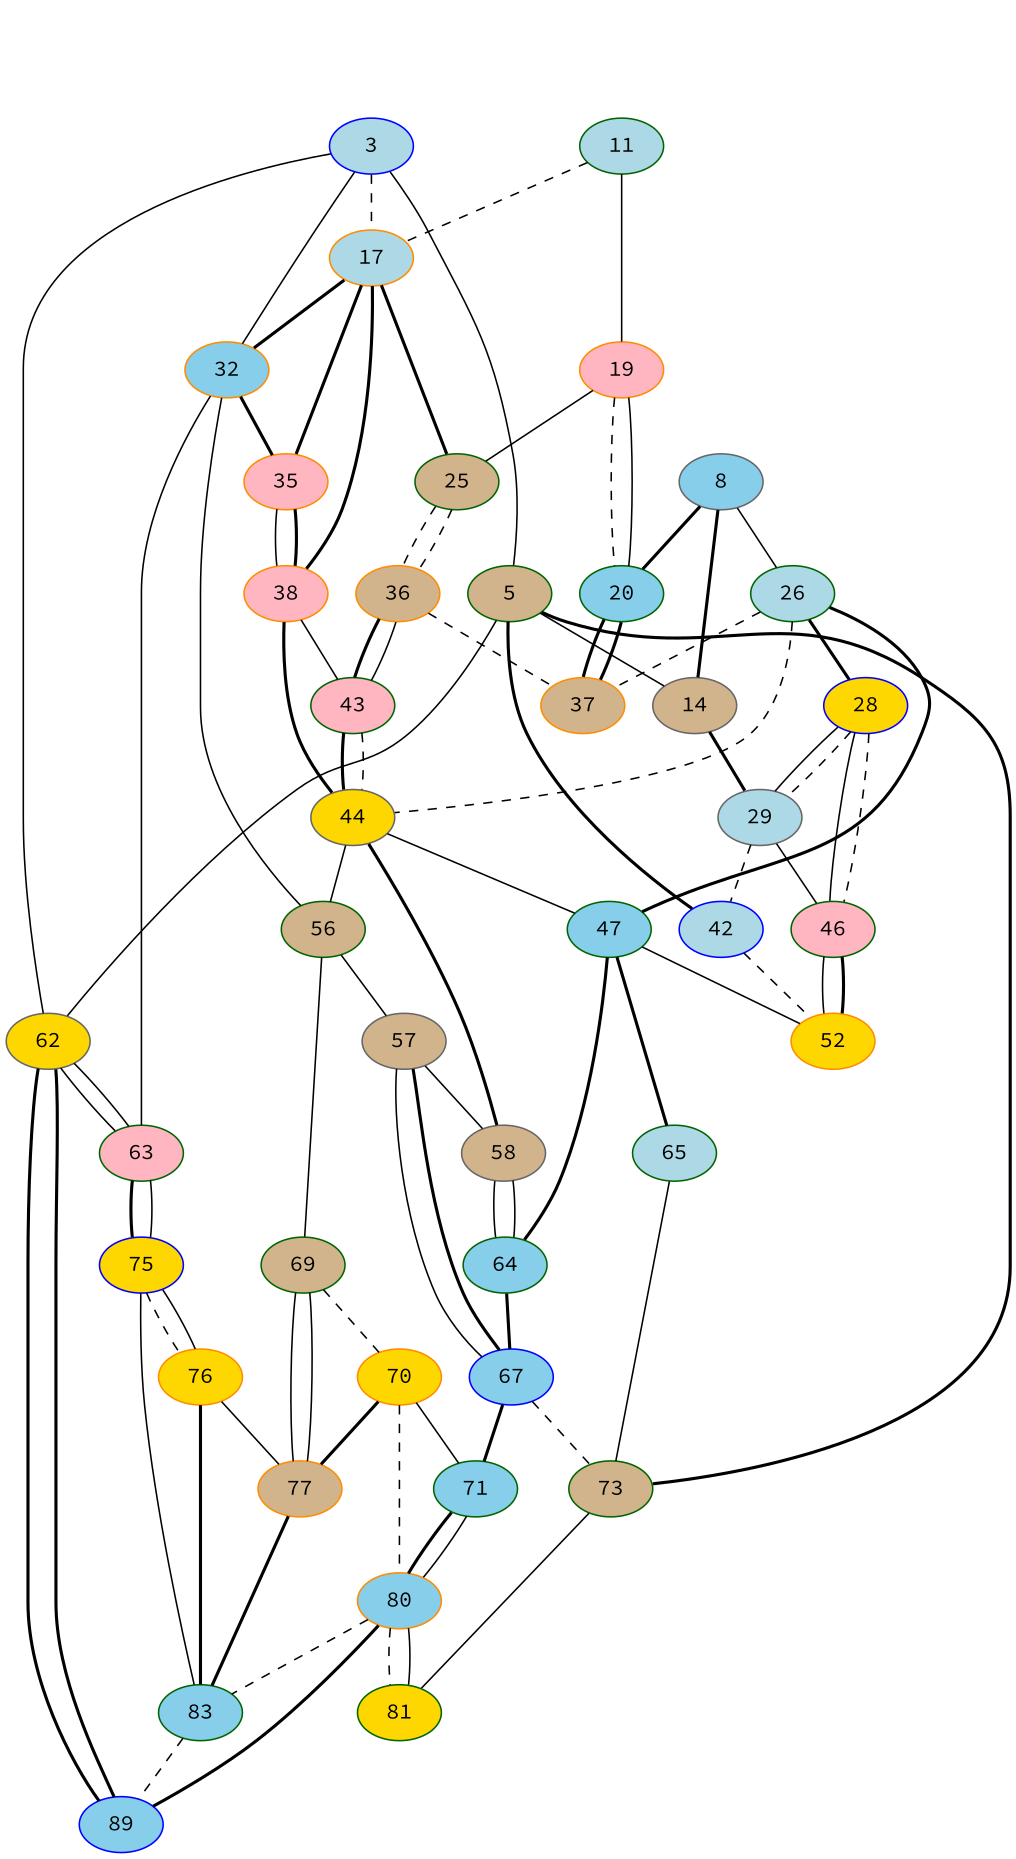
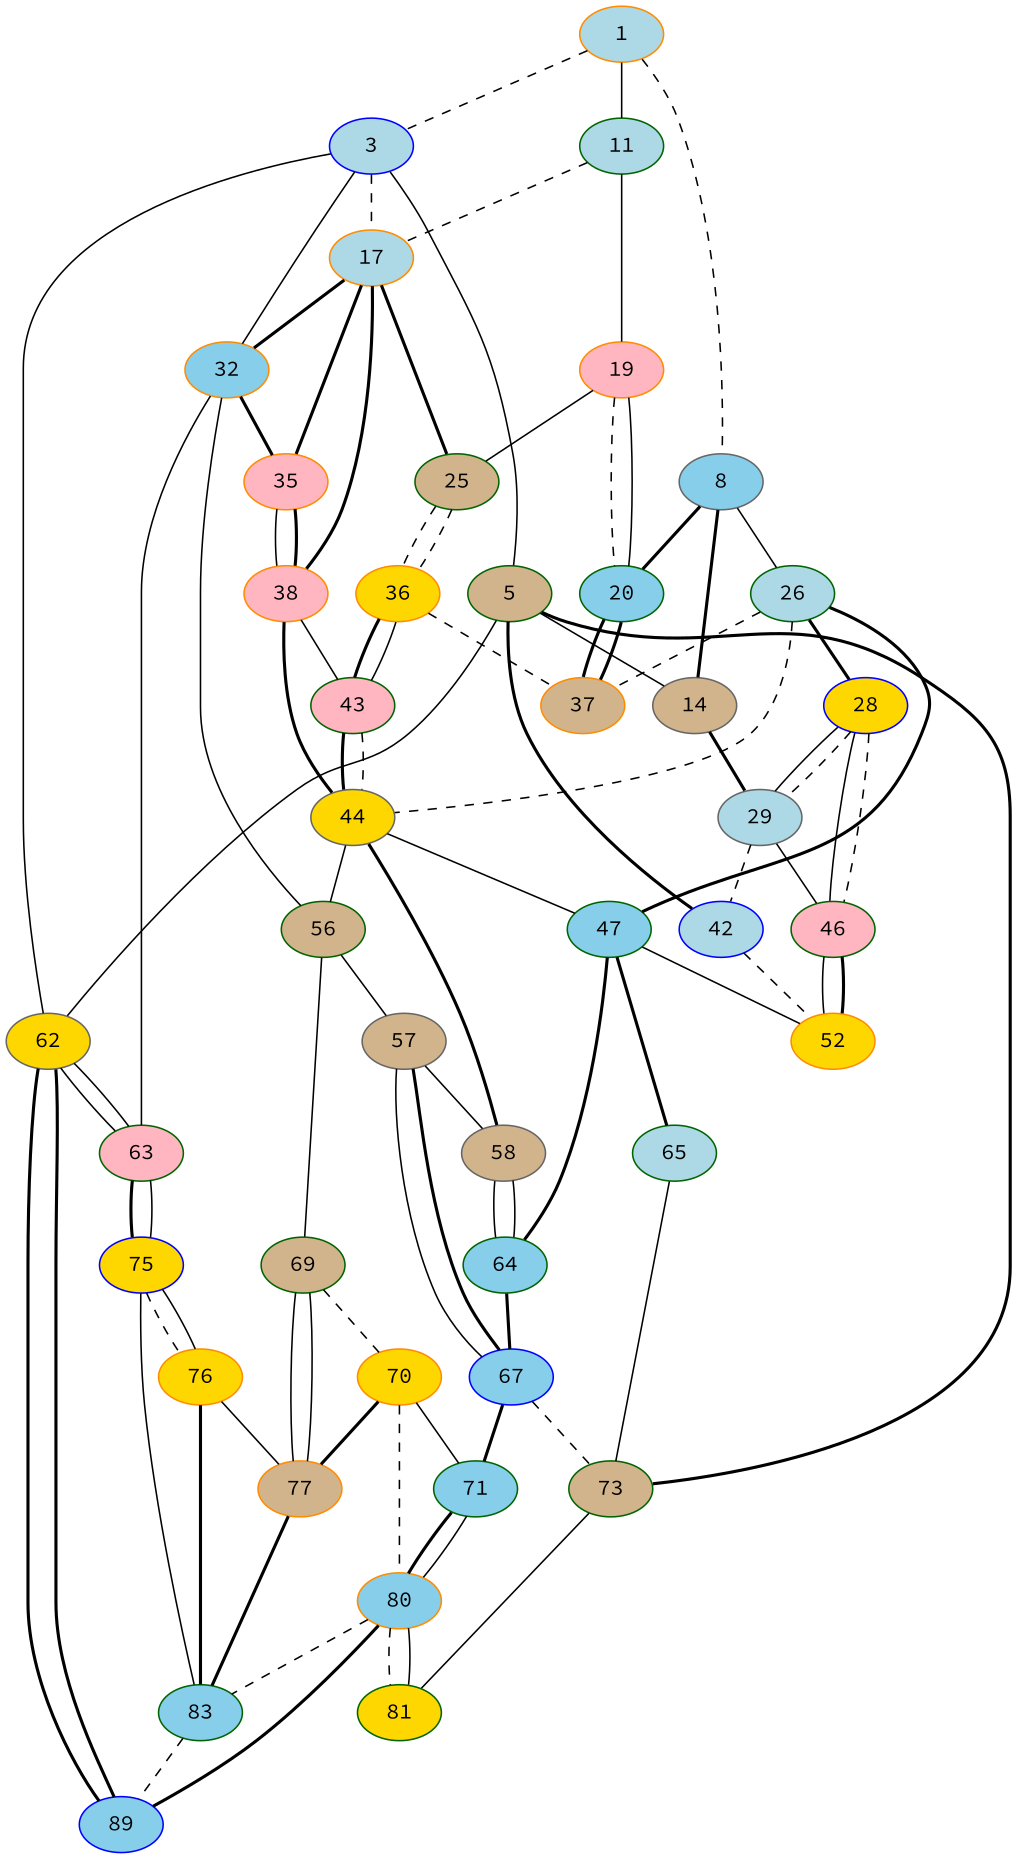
  graph {
    fontname="Source Code Pro"
    node [color=darkgreen fillcolor=tan fontname="Source Code Pro" style=filled]
    edge [fontname="Source Code Pro" style=solid]
+   1 [color=darkorange fillcolor=lightblue super="+7+2"]
    3 [color=blue fillcolor=lightblue super="+4"]
    8 [color=gray40 fillcolor=skyblue super="+9+21"]
    11 [fillcolor=lightblue super="+12+16"]
    5 [super="+13+6+61"]
    17 [color=darkorange fillcolor=lightblue super="+18+23"]
    32 [color=darkorange fillcolor=skyblue super="+33"]
    62 [color=gray40 fillcolor=gold]
    14 [color=gray40 super="+15"]
    20 [fillcolor=skyblue]
    26 [fillcolor=lightblue super="+27+40"]
    19 [color=darkorange fillcolor=lightpink super="+22"]
    42 [color=blue fillcolor=lightblue super="+55"]
    73 [super="+74"]
    25
    35 [color=darkorange fillcolor=lightpink]
    38 [color=darkorange fillcolor=lightpink super="+39"]
    56 [super="+59"]
    63 [fillcolor=lightpink]
    89 [color=blue fillcolor=skyblue]
    29 [color=gray40 fillcolor=lightblue super="+41"]
    52 [color=darkorange fillcolor=gold super="+54"]
    81 [fillcolor=gold]
    37 [color=darkorange]
    28 [color=blue fillcolor=gold]
    44 [color=gray40 fillcolor=gold super="+48+45"]
    n27 [fillcolor=skyblue label=47 super="+50"]
    46 [fillcolor=lightpink super="+47"]
-   36 [color=darkorange]
+   36 [color=darkorange fillcolor=gold]
    43 [fillcolor=lightpink]
    58 [color=gray40]
    64 [fillcolor=skyblue]
    65 [fillcolor=lightblue super="+72"]
    57 [color=gray40]
    69
    75 [color=blue fillcolor=gold]
    67 [color=blue fillcolor=skyblue super="+68"]
    70 [color=darkorange fillcolor=gold super="+79"]
    77 [color=darkorange super="+78"]
    71 [fillcolor=skyblue]
    76 [color=darkorange fillcolor=gold]
    83 [fillcolor=skyblue super="+84+85"]
    80 [color=darkorange fillcolor=skyblue super="+82"]
+   1 -- 3 [style=dashed]
+   1 -- 8 [style=dashed]
+   1 -- 11 [weight=2]
    3 -- 5
    3 -- 17 [style=dashed]
    3 -- 32
    3 -- 62
    8 -- 14 [style=bold]
    8 -- 20 [style=bold]
    8 -- 26
    11 -- 17 [style=dashed]
    11 -- 19 [weight=2]
    5 -- 62
    5 -- 14
    5 -- 42 [style=bold weight=2]
    5 -- 73 [style=bold]
    17 -- 32 [style=bold]
    17 -- 25 [style=bold]
    17 -- 35 [style=bold]
    17 -- 38 [style=bold]
    32 -- 35 [style=bold]
    32 -- 56
    32 -- 63
    62 -- 63
    62 -- 63
    62 -- 89 [style=bold]
    62 -- 89 [style=bold]
    14 -- 29 [style=bold]
    20 -- 37 [style=bold]
    20 -- 37 [style=bold]
    26 -- 37 [style=dashed]
    26 -- 28 [style=bold]
    26 -- 44 [style=dashed]
    26 -- n27 [style=bold]
    19 -- 20 [style=dashed]
    19 -- 20
    19 -- 25
    42 -- 52 [style=dashed]
    73 -- 81
    25 -- 36 [style=dashed]
    25 -- 36 [style=dashed]
    35 -- 38
    35 -- 38 [style=bold]
    38 -- 44 [style=bold]
    38 -- 43
    56 -- 57
    56 -- 69
    63 -- 75 [style=bold]
    63 -- 75
    29 -- 42 [style=dashed]
    29 -- 46
    28 -- 29
    28 -- 29 [style=dashed]
    28 -- 46
    28 -- 46 [style=dashed]
    44 -- 56
    44 -- n27
    44 -- 58 [style=bold]
    n27 -- 52
    n27 -- 64 [style=bold]
    n27 -- 65 [style=bold]
    46 -- 52 [weight=2]
    46 -- 52 [style=bold]
    36 -- 37 [style=dashed]
    36 -- 43 [style=bold]
    36 -- 43
    43 -- 44 [style=bold]
    43 -- 44 [style=dashed]
    58 -- 64
    58 -- 64
    64 -- 67 [style=bold]
    65 -- 73
    57 -- 58
    57 -- 67
    57 -- 67 [style=bold]
    69 -- 70 [style=dashed]
    69 -- 77
    69 -- 77
    75 -- 76 [style=dashed]
    75 -- 76
    75 -- 83
    67 -- 73 [style=dashed]
    67 -- 71 [style=bold]
    70 -- 77 [style=bold]
    70 -- 71
    70 -- 80 [style=dashed]
    77 -- 83 [style=bold]
    71 -- 80 [style=bold]
    71 -- 80
    76 -- 77
    76 -- 83 [style=bold]
    83 -- 89 [style=dashed]
    80 -- 89 [style=bold]
    80 -- 81 [style=dashed weight=2]
    80 -- 81
    80 -- 83 [style=dashed]
  }
